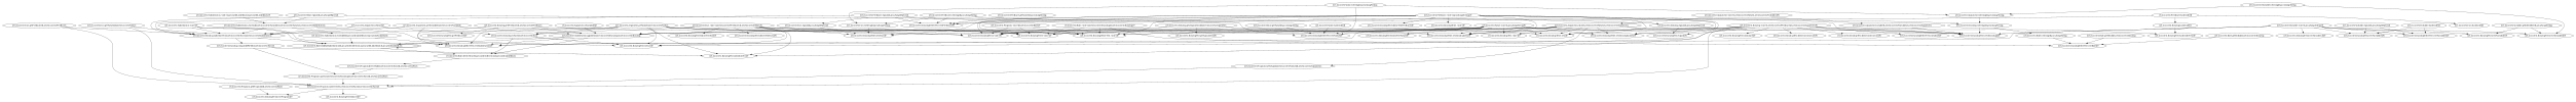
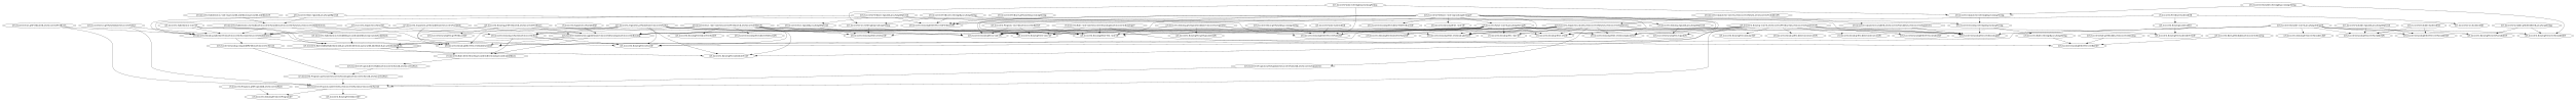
  digraph {
    fontname="Noto Serif"
    node [fontname="Noto Serif"]
    edge [fontname="Noto Serif"]
    "net.mooctest.Argument.variable(Lnet/mooctest/Variable;)Lnet/mooctest/Argument;"
    "net.mooctest.DatalogTest1.testDatalog2()V"
    "net.mooctest.Fact.getPredicate()Lnet/mooctest/Predicate;"
    "net.mooctest.Datalog.substituteTo(Lnet/mooctest/Fact;)Lnet/mooctest/Substitution;"
    "net.mooctest.Program.canDerive(Lnet/mooctest/Fact;[Lnet/mooctest/Fact;)Z"
    "net.mooctest.Rule.findAllSubstitutions(Ljava/util/Collection;Ljava/util/LinkedList;)Ljava/util/LinkedList;"
    "net.mooctest.Datalog.compatibleWith(Lnet/mooctest/Fact;)Z"
    "net.mooctest.DatalogTest4.testProgram()V"
    "net.mooctest.DatalogTest5.blow1()V"
    "net.mooctest.Rule.deriveOnce(Ljava/util/Collection;)Ljava/util/LinkedList;"
    "net.mooctest.Program.query(Lnet/mooctest/Datalog;[Lnet/mooctest/Fact;)[Lnet/mooctest/Fact;"
    "net.mooctest.DatalogTest.substituteTo()V"
    "net.mooctest.Predicate.equals(Ljava/lang/Object;)Z"
    "net.mooctest.Datalog.equals(Ljava/lang/Object;)Z"
    "net.mooctest.DatalogOtherTest.testPredicate()V"
    "net.mooctest.Fact.equals(Ljava/lang/Object;)Z"
    "net.mooctest.DatalogTest.equals()V"
    "net.mooctest.DatalogTest3.testFact()V"
    "net.mooctest.Predicate.hashCode()I"
    "net.mooctest.Fact.hashCode()I"
    "net.mooctest.Datalog.hashCode()I"
    "net.mooctest.DatalogTest.hashCodeTest()V"
    "net.mooctest.Program.<init>([Lnet/mooctest/Rule;)V"
    "net.mooctest.DatalogTest4.<init>()V"
    "net.mooctest.DatalogTest5.<init>()V"
    "net.mooctest.DatalogOtherTest.<init>()V"
    "net.mooctest.Predicate.<init>(Ljava/lang/String;)V"
    "net.mooctest.DatalogTest1.<init>()V"
    "net.mooctest.DatalogTest1.test()V"
    "net.mooctest.DatalogTest1.testDatalogSames()V"
    "net.mooctest.DatalogTest5.blowTestPredicate()V"
    "net.mooctest.DatalogTest1.testDatalogGets()V"
    "net.mooctest.Argument.getValue()Lnet/mooctest/Value;"
    "net.mooctest.DatalogOtherTest.testSubstitution()V"
    "net.mooctest.DatalogTest.toFact()V"
    "net.mooctest.Datalog.toFact()Lnet/mooctest/Fact;"
    "net.mooctest.Program.deriveAll([Lnet/mooctest/Fact;)[Lnet/mooctest/Fact;"
    "net.mooctest.Variable.equals(Ljava/lang/Object;)Z"
    "net.mooctest.DatalogTest2.testVariable3()V"
    "net.mooctest.DatalogOtherTest.testVariable3()V"
    "net.mooctest.Value.<init>(Ljava/lang/String;)V"
    "net.mooctest.DatalogTest.<init>()V"
    "net.mooctest.DatalogTest5.blowTestValue()V"
    "net.mooctest.DatalogOtherTest.testValue()V"
    "net.mooctest.Argument.toString()Ljava/lang/String;"
    "net.mooctest.Datalog.toString()Ljava/lang/String;"
    "net.mooctest.Rule.toString()Ljava/lang/String;"
    "net.mooctest.DatalogOtherTest.testRule()V"
    "net.mooctest.Predicate.toString()Ljava/lang/String;"
    "net.mooctest.Fact.toString()Ljava/lang/String;"
    "net.mooctest.Value.hashCode()I"
    "net.mooctest.Variable.<init>(Ljava/lang/String;)V"
    "net.mooctest.DatalogTest2.testVariable2()V"
    "net.mooctest.DatalogTest2.testVariable_0()V"
    "net.mooctest.DatalogTest2.testVariable()V"
    "net.mooctest.Fact.getValues()[Lnet/mooctest/Value;"
    "net.mooctest.Value.equals(Ljava/lang/Object;)Z"
    "net.mooctest.Substitution.extend(Lnet/mooctest/Variable;Lnet/mooctest/Value;)Lnet/mooctest/Substitution;"
    "net.mooctest.Substitution.extendAll(Ljava/util/LinkedList;)Ljava/util/LinkedList;"
    "net.mooctest.Substitution.<init>()V"
    "net.mooctest.Variable.getIdentifier()Ljava/lang/String;"
    "net.mooctest.Fact.<init>(Lnet/mooctest/Predicate;[Lnet/mooctest/Value;)V"
    "net.mooctest.DatalogTest5.blowTestFact2()V"
    "net.mooctest.DatalogTest5.blowTestFact()V"
    "net.mooctest.Argument.getVariable()Lnet/mooctest/Variable;"
    "net.mooctest.Substitution.applyOn(Lnet/mooctest/Datalog;)Lnet/mooctest/Datalog;"
    "net.mooctest.Datalog.<init>(Lnet/mooctest/Predicate;[Lnet/mooctest/Argument;)V"
    "net.mooctest.DatalogTest.initialize()V"
    "net.mooctest.DatalogTest.blowConstructor2()V"
    "net.mooctest.DatalogOtherTest.initialize()V"
    "net.mooctest.DatalogTest.blowConstructor1()V"
    "net.mooctest.Program.valToArg([Lnet/mooctest/Value;)[Lnet/mooctest/Argument;"
    "net.mooctest.Datalog.getPredicate()Lnet/mooctest/Predicate;"
    "net.mooctest.DatalogTest.getPredicate()V"
    "net.mooctest.Value.getValue()Ljava/lang/String;"
    "net.mooctest.Datalog.getArguments()[Lnet/mooctest/Argument;"
    "net.mooctest.DatalogTest.getArguments()V"
    "net.mooctest.Variable.hashCode()I"
    "net.mooctest.Argument.isVariable()Z"
    "net.mooctest.Argument.value(Lnet/mooctest/Value;)Lnet/mooctest/Argument;"
    "net.mooctest.Predicate.getName()Ljava/lang/String;"
    "net.mooctest.Argument.isValue()Z"
    "net.mooctest.Rule.getHead()Lnet/mooctest/Datalog;"
    "net.mooctest.Rule.getBody()[Lnet/mooctest/Datalog;"
    "net.mooctest.Value.toString()Ljava/lang/String;"
    "net.mooctest.Variable.toString()Ljava/lang/String;"
    "net.mooctest.Substitution.<init>(Ljava/util/LinkedList;Ljava/util/LinkedList;)V"
    "net.mooctest.Argument.<init>(Lnet/mooctest/Value;Lnet/mooctest/Variable;Z)V"
    "net.mooctest.Rule.<init>(Lnet/mooctest/Datalog;[Lnet/mooctest/Datalog;)V"
    "net.mooctest.Program.getProgram()[Lnet/mooctest/Rule;"
    "net.mooctest.Argument.variable(Lnet/mooctest/Variable;)Lnet/mooctest/Argument;" -> "net.mooctest.DatalogTest1.testDatalog2()V"
    "net.mooctest.Fact.getPredicate()Lnet/mooctest/Predicate;" -> "net.mooctest.Datalog.substituteTo(Lnet/mooctest/Fact;)Lnet/mooctest/Substitution;"
    "net.mooctest.Fact.getPredicate()Lnet/mooctest/Predicate;" -> "net.mooctest.Program.canDerive(Lnet/mooctest/Fact;[Lnet/mooctest/Fact;)Z"
    "net.mooctest.Datalog.substituteTo(Lnet/mooctest/Fact;)Lnet/mooctest/Substitution;" -> "net.mooctest.Rule.findAllSubstitutions(Ljava/util/Collection;Ljava/util/LinkedList;)Ljava/util/LinkedList;"
    "net.mooctest.Datalog.substituteTo(Lnet/mooctest/Fact;)Lnet/mooctest/Substitution;" -> "net.mooctest.Datalog.compatibleWith(Lnet/mooctest/Fact;)Z"
    "net.mooctest.Program.canDerive(Lnet/mooctest/Fact;[Lnet/mooctest/Fact;)Z" -> "net.mooctest.DatalogTest4.testProgram()V"
    "net.mooctest.Program.canDerive(Lnet/mooctest/Fact;[Lnet/mooctest/Fact;)Z" -> "net.mooctest.DatalogTest5.blow1()V"
    "net.mooctest.Rule.findAllSubstitutions(Ljava/util/Collection;Ljava/util/LinkedList;)Ljava/util/LinkedList;" -> "net.mooctest.Rule.findAllSubstitutions(Ljava/util/Collection;Ljava/util/LinkedList;)Ljava/util/LinkedList;"
    "net.mooctest.Rule.findAllSubstitutions(Ljava/util/Collection;Ljava/util/LinkedList;)Ljava/util/LinkedList;" -> "net.mooctest.Rule.deriveOnce(Ljava/util/Collection;)Ljava/util/LinkedList;"
    "net.mooctest.Datalog.compatibleWith(Lnet/mooctest/Fact;)Z" -> "net.mooctest.Program.query(Lnet/mooctest/Datalog;[Lnet/mooctest/Fact;)[Lnet/mooctest/Fact;"
    "net.mooctest.Datalog.compatibleWith(Lnet/mooctest/Fact;)Z" -> "net.mooctest.DatalogTest.substituteTo()V"
    "net.mooctest.Rule.deriveOnce(Ljava/util/Collection;)Ljava/util/LinkedList;" -> "net.mooctest.Program.deriveAll([Lnet/mooctest/Fact;)[Lnet/mooctest/Fact;"
    "net.mooctest.Program.query(Lnet/mooctest/Datalog;[Lnet/mooctest/Fact;)[Lnet/mooctest/Fact;" -> "net.mooctest.Program.canDerive(Lnet/mooctest/Fact;[Lnet/mooctest/Fact;)Z"
    "net.mooctest.Predicate.equals(Ljava/lang/Object;)Z" -> "net.mooctest.Datalog.substituteTo(Lnet/mooctest/Fact;)Lnet/mooctest/Substitution;"
    "net.mooctest.Predicate.equals(Ljava/lang/Object;)Z" -> "net.mooctest.Datalog.equals(Ljava/lang/Object;)Z"
    "net.mooctest.Predicate.equals(Ljava/lang/Object;)Z" -> "net.mooctest.DatalogOtherTest.testPredicate()V"
    "net.mooctest.Predicate.equals(Ljava/lang/Object;)Z" -> "net.mooctest.Fact.equals(Ljava/lang/Object;)Z"
    "net.mooctest.Datalog.equals(Ljava/lang/Object;)Z" -> "net.mooctest.DatalogTest.equals()V"
    "net.mooctest.Fact.equals(Ljava/lang/Object;)Z" -> "net.mooctest.DatalogTest3.testFact()V"
    "net.mooctest.Predicate.hashCode()I" -> "net.mooctest.DatalogOtherTest.testPredicate()V"
    "net.mooctest.Predicate.hashCode()I" -> "net.mooctest.Fact.hashCode()I"
    "net.mooctest.Predicate.hashCode()I" -> "net.mooctest.Datalog.hashCode()I"
    "net.mooctest.Datalog.hashCode()I" -> "net.mooctest.DatalogTest.hashCodeTest()V"
    "net.mooctest.Program.<init>([Lnet/mooctest/Rule;)V" -> "net.mooctest.DatalogTest4.<init>()V"
    "net.mooctest.Program.<init>([Lnet/mooctest/Rule;)V" -> "net.mooctest.DatalogTest5.<init>()V"
    "net.mooctest.Program.<init>([Lnet/mooctest/Rule;)V" -> "net.mooctest.DatalogOtherTest.<init>()V"
    "net.mooctest.Predicate.<init>(Ljava/lang/String;)V" -> "net.mooctest.DatalogTest1.testDatalog2()V"
    "net.mooctest.Predicate.<init>(Ljava/lang/String;)V" -> "net.mooctest.DatalogTest.substituteTo()V"
    "net.mooctest.Predicate.<init>(Ljava/lang/String;)V" -> "net.mooctest.DatalogOtherTest.testPredicate()V"
-   "net.mooctest.Predicate.<init>(Ljava/lang/String;)V" -> "net.mooctest.DatalogTest3.testFact()V"
+   "net.mooctest.Predicate.<init>(Ljava/lang/String;)V" -> "net.mooctest.Value.<init>(Ljava/lang/String;)V"
    "net.mooctest.Predicate.<init>(Ljava/lang/String;)V" -> "net.mooctest.DatalogTest4.<init>()V"
    "net.mooctest.Predicate.<init>(Ljava/lang/String;)V" -> "net.mooctest.DatalogTest5.<init>()V"
    "net.mooctest.Predicate.<init>(Ljava/lang/String;)V" -> "net.mooctest.DatalogOtherTest.<init>()V"
    "net.mooctest.Predicate.<init>(Ljava/lang/String;)V" -> "net.mooctest.DatalogTest1.<init>()V"
    "net.mooctest.Predicate.<init>(Ljava/lang/String;)V" -> "net.mooctest.DatalogTest1.test()V"
    "net.mooctest.Predicate.<init>(Ljava/lang/String;)V" -> "net.mooctest.DatalogTest1.testDatalogSames()V"
    "net.mooctest.Predicate.<init>(Ljava/lang/String;)V" -> "net.mooctest.DatalogTest5.blowTestPredicate()V"
    "net.mooctest.Predicate.<init>(Ljava/lang/String;)V" -> "net.mooctest.DatalogTest1.testDatalogGets()V"
    "net.mooctest.Argument.getValue()Lnet/mooctest/Value;" -> "net.mooctest.Datalog.substituteTo(Lnet/mooctest/Fact;)Lnet/mooctest/Substitution;"
    "net.mooctest.Argument.getValue()Lnet/mooctest/Value;" -> "net.mooctest.DatalogTest.substituteTo()V"
    "net.mooctest.Argument.getValue()Lnet/mooctest/Value;" -> "net.mooctest.DatalogTest4.<init>()V"
    "net.mooctest.Argument.getValue()Lnet/mooctest/Value;" -> "net.mooctest.DatalogTest5.<init>()V"
    "net.mooctest.Argument.getValue()Lnet/mooctest/Value;" -> "net.mooctest.DatalogOtherTest.<init>()V"
    "net.mooctest.Argument.getValue()Lnet/mooctest/Value;" -> "net.mooctest.DatalogOtherTest.testSubstitution()V"
    "net.mooctest.Argument.getValue()Lnet/mooctest/Value;" -> "net.mooctest.DatalogTest.toFact()V"
    "net.mooctest.Argument.getValue()Lnet/mooctest/Value;" -> "net.mooctest.Datalog.toFact()Lnet/mooctest/Fact;"
    "net.mooctest.Datalog.toFact()Lnet/mooctest/Fact;" -> "net.mooctest.Rule.deriveOnce(Ljava/util/Collection;)Ljava/util/LinkedList;"
    "net.mooctest.Datalog.toFact()Lnet/mooctest/Fact;" -> "net.mooctest.DatalogTest.toFact()V"
    "net.mooctest.Program.deriveAll([Lnet/mooctest/Fact;)[Lnet/mooctest/Fact;" -> "net.mooctest.Program.query(Lnet/mooctest/Datalog;[Lnet/mooctest/Fact;)[Lnet/mooctest/Fact;"
    "net.mooctest.Variable.equals(Ljava/lang/Object;)Z" -> "net.mooctest.DatalogTest2.testVariable3()V"
    "net.mooctest.Variable.equals(Ljava/lang/Object;)Z" -> "net.mooctest.DatalogOtherTest.testVariable3()V"
    "net.mooctest.Value.<init>(Ljava/lang/String;)V" -> "net.mooctest.DatalogTest1.testDatalog2()V"
    "net.mooctest.Value.<init>(Ljava/lang/String;)V" -> "net.mooctest.DatalogTest3.testFact()V"
    "net.mooctest.Value.<init>(Ljava/lang/String;)V" -> "net.mooctest.DatalogTest4.<init>()V"
    "net.mooctest.Value.<init>(Ljava/lang/String;)V" -> "net.mooctest.DatalogTest5.<init>()V"
    "net.mooctest.Value.<init>(Ljava/lang/String;)V" -> "net.mooctest.DatalogOtherTest.<init>()V"
    "net.mooctest.Value.<init>(Ljava/lang/String;)V" -> "net.mooctest.DatalogTest1.test()V"
    "net.mooctest.Value.<init>(Ljava/lang/String;)V" -> "net.mooctest.DatalogTest1.testDatalogSames()V"
    "net.mooctest.Value.<init>(Ljava/lang/String;)V" -> "net.mooctest.DatalogTest1.testDatalogGets()V"
    "net.mooctest.Value.<init>(Ljava/lang/String;)V" -> "net.mooctest.DatalogOtherTest.testSubstitution()V"
    "net.mooctest.Value.<init>(Ljava/lang/String;)V" -> "net.mooctest.DatalogTest.<init>()V"
    "net.mooctest.Value.<init>(Ljava/lang/String;)V" -> "net.mooctest.DatalogTest5.blowTestValue()V"
    "net.mooctest.Value.<init>(Ljava/lang/String;)V" -> "net.mooctest.DatalogOtherTest.testValue()V"
    "net.mooctest.Argument.toString()Ljava/lang/String;" -> "net.mooctest.Datalog.toString()Ljava/lang/String;"
    "net.mooctest.Datalog.toString()Ljava/lang/String;" -> "net.mooctest.DatalogTest1.testDatalog2()V"
    "net.mooctest.Datalog.toString()Ljava/lang/String;" -> "net.mooctest.Rule.toString()Ljava/lang/String;"
    "net.mooctest.Rule.toString()Ljava/lang/String;" -> "net.mooctest.DatalogOtherTest.testRule()V"
    "net.mooctest.Predicate.toString()Ljava/lang/String;" -> "net.mooctest.DatalogOtherTest.testPredicate()V"
    "net.mooctest.Predicate.toString()Ljava/lang/String;" -> "net.mooctest.Datalog.toString()Ljava/lang/String;"
    "net.mooctest.Predicate.toString()Ljava/lang/String;" -> "net.mooctest.Fact.toString()Ljava/lang/String;"
    "net.mooctest.Fact.toString()Ljava/lang/String;" -> "net.mooctest.DatalogTest3.testFact()V"
    "net.mooctest.Value.hashCode()I" -> "net.mooctest.DatalogOtherTest.testValue()V"
    "net.mooctest.Variable.<init>(Ljava/lang/String;)V" -> "net.mooctest.DatalogTest1.testDatalog2()V"
    "net.mooctest.Variable.<init>(Ljava/lang/String;)V" -> "net.mooctest.DatalogOtherTest.testSubstitution()V"
    "net.mooctest.Variable.<init>(Ljava/lang/String;)V" -> "net.mooctest.DatalogTest2.testVariable3()V"
    "net.mooctest.Variable.<init>(Ljava/lang/String;)V" -> "net.mooctest.DatalogOtherTest.testVariable3()V"
    "net.mooctest.Variable.<init>(Ljava/lang/String;)V" -> "net.mooctest.DatalogTest2.testVariable2()V"
    "net.mooctest.Variable.<init>(Ljava/lang/String;)V" -> "net.mooctest.DatalogTest2.testVariable_0()V"
    "net.mooctest.Variable.<init>(Ljava/lang/String;)V" -> "net.mooctest.DatalogTest2.testVariable()V"
    "net.mooctest.Fact.getValues()[Lnet/mooctest/Value;" -> "net.mooctest.Datalog.substituteTo(Lnet/mooctest/Fact;)Lnet/mooctest/Substitution;"
    "net.mooctest.Fact.getValues()[Lnet/mooctest/Value;" -> "net.mooctest.Program.canDerive(Lnet/mooctest/Fact;[Lnet/mooctest/Fact;)Z"
    "net.mooctest.Value.equals(Ljava/lang/Object;)Z" -> "net.mooctest.Datalog.substituteTo(Lnet/mooctest/Fact;)Lnet/mooctest/Substitution;"
    "net.mooctest.Value.equals(Ljava/lang/Object;)Z" -> "net.mooctest.DatalogOtherTest.testValue()V"
    "net.mooctest.Value.equals(Ljava/lang/Object;)Z" -> "net.mooctest.Substitution.extend(Lnet/mooctest/Variable;Lnet/mooctest/Value;)Lnet/mooctest/Substitution;"
    "net.mooctest.Substitution.extend(Lnet/mooctest/Variable;Lnet/mooctest/Value;)Lnet/mooctest/Substitution;" -> "net.mooctest.Datalog.substituteTo(Lnet/mooctest/Fact;)Lnet/mooctest/Substitution;"
    "net.mooctest.Substitution.extend(Lnet/mooctest/Variable;Lnet/mooctest/Value;)Lnet/mooctest/Substitution;" -> "net.mooctest.DatalogOtherTest.testSubstitution()V"
    "net.mooctest.Substitution.extend(Lnet/mooctest/Variable;Lnet/mooctest/Value;)Lnet/mooctest/Substitution;" -> "net.mooctest.Substitution.extendAll(Ljava/util/LinkedList;)Ljava/util/LinkedList;"
    "net.mooctest.Substitution.extendAll(Ljava/util/LinkedList;)Ljava/util/LinkedList;" -> "net.mooctest.Rule.findAllSubstitutions(Ljava/util/Collection;Ljava/util/LinkedList;)Ljava/util/LinkedList;"
    "net.mooctest.Substitution.extendAll(Ljava/util/LinkedList;)Ljava/util/LinkedList;" -> "net.mooctest.DatalogOtherTest.testSubstitution()V"
    "net.mooctest.Substitution.<init>()V" -> "net.mooctest.Datalog.substituteTo(Lnet/mooctest/Fact;)Lnet/mooctest/Substitution;"
    "net.mooctest.Substitution.<init>()V" -> "net.mooctest.Rule.findAllSubstitutions(Ljava/util/Collection;Ljava/util/LinkedList;)Ljava/util/LinkedList;"
    "net.mooctest.Substitution.<init>()V" -> "net.mooctest.DatalogOtherTest.testSubstitution()V"
    "net.mooctest.Variable.getIdentifier()Ljava/lang/String;" -> "net.mooctest.DatalogTest2.testVariable2()V"
    "net.mooctest.Variable.getIdentifier()Ljava/lang/String;" -> "net.mooctest.DatalogTest2.testVariable()V"
    "net.mooctest.Fact.<init>(Lnet/mooctest/Predicate;[Lnet/mooctest/Value;)V" -> "net.mooctest.DatalogTest.substituteTo()V"
    "net.mooctest.Fact.<init>(Lnet/mooctest/Predicate;[Lnet/mooctest/Value;)V" -> "net.mooctest.DatalogTest3.testFact()V"
    "net.mooctest.Fact.<init>(Lnet/mooctest/Predicate;[Lnet/mooctest/Value;)V" -> "net.mooctest.DatalogTest4.<init>()V"
    "net.mooctest.Fact.<init>(Lnet/mooctest/Predicate;[Lnet/mooctest/Value;)V" -> "net.mooctest.DatalogTest5.<init>()V"
    "net.mooctest.Fact.<init>(Lnet/mooctest/Predicate;[Lnet/mooctest/Value;)V" -> "net.mooctest.DatalogOtherTest.<init>()V"
    "net.mooctest.Fact.<init>(Lnet/mooctest/Predicate;[Lnet/mooctest/Value;)V" -> "net.mooctest.DatalogTest.toFact()V"
    "net.mooctest.Fact.<init>(Lnet/mooctest/Predicate;[Lnet/mooctest/Value;)V" -> "net.mooctest.Datalog.toFact()Lnet/mooctest/Fact;"
    "net.mooctest.Fact.<init>(Lnet/mooctest/Predicate;[Lnet/mooctest/Value;)V" -> "net.mooctest.DatalogTest5.blowTestFact2()V"
    "net.mooctest.Fact.<init>(Lnet/mooctest/Predicate;[Lnet/mooctest/Value;)V" -> "net.mooctest.DatalogTest5.blowTestFact()V"
    "net.mooctest.Argument.getVariable()Lnet/mooctest/Variable;" -> "net.mooctest.Datalog.substituteTo(Lnet/mooctest/Fact;)Lnet/mooctest/Substitution;"
    "net.mooctest.Argument.getVariable()Lnet/mooctest/Variable;" -> "net.mooctest.DatalogTest.toFact()V"
    "net.mooctest.Argument.getVariable()Lnet/mooctest/Variable;" -> "net.mooctest.Substitution.applyOn(Lnet/mooctest/Datalog;)Lnet/mooctest/Datalog;"
    "net.mooctest.Substitution.applyOn(Lnet/mooctest/Datalog;)Lnet/mooctest/Datalog;" -> "net.mooctest.Rule.findAllSubstitutions(Ljava/util/Collection;Ljava/util/LinkedList;)Ljava/util/LinkedList;"
    "net.mooctest.Substitution.applyOn(Lnet/mooctest/Datalog;)Lnet/mooctest/Datalog;" -> "net.mooctest.Rule.deriveOnce(Ljava/util/Collection;)Ljava/util/LinkedList;"
    "net.mooctest.Substitution.applyOn(Lnet/mooctest/Datalog;)Lnet/mooctest/Datalog;" -> "net.mooctest.DatalogOtherTest.testSubstitution()V"
    "net.mooctest.Datalog.<init>(Lnet/mooctest/Predicate;[Lnet/mooctest/Argument;)V" -> "net.mooctest.DatalogTest1.testDatalog2()V"
    "net.mooctest.Datalog.<init>(Lnet/mooctest/Predicate;[Lnet/mooctest/Argument;)V" -> "net.mooctest.Program.canDerive(Lnet/mooctest/Fact;[Lnet/mooctest/Fact;)Z"
    "net.mooctest.Datalog.<init>(Lnet/mooctest/Predicate;[Lnet/mooctest/Argument;)V" -> "net.mooctest.DatalogTest.equals()V"
    "net.mooctest.Datalog.<init>(Lnet/mooctest/Predicate;[Lnet/mooctest/Argument;)V" -> "net.mooctest.DatalogTest.hashCodeTest()V"
    "net.mooctest.Datalog.<init>(Lnet/mooctest/Predicate;[Lnet/mooctest/Argument;)V" -> "net.mooctest.DatalogTest1.test()V"
    "net.mooctest.Datalog.<init>(Lnet/mooctest/Predicate;[Lnet/mooctest/Argument;)V" -> "net.mooctest.DatalogTest1.testDatalogSames()V"
    "net.mooctest.Datalog.<init>(Lnet/mooctest/Predicate;[Lnet/mooctest/Argument;)V" -> "net.mooctest.DatalogTest1.testDatalogGets()V"
    "net.mooctest.Datalog.<init>(Lnet/mooctest/Predicate;[Lnet/mooctest/Argument;)V" -> "net.mooctest.DatalogTest.toFact()V"
    "net.mooctest.Datalog.<init>(Lnet/mooctest/Predicate;[Lnet/mooctest/Argument;)V" -> "net.mooctest.Substitution.applyOn(Lnet/mooctest/Datalog;)Lnet/mooctest/Datalog;"
    "net.mooctest.Datalog.<init>(Lnet/mooctest/Predicate;[Lnet/mooctest/Argument;)V" -> "net.mooctest.DatalogTest.initialize()V"
    "net.mooctest.Datalog.<init>(Lnet/mooctest/Predicate;[Lnet/mooctest/Argument;)V" -> "net.mooctest.DatalogTest.blowConstructor2()V"
    "net.mooctest.Datalog.<init>(Lnet/mooctest/Predicate;[Lnet/mooctest/Argument;)V" -> "net.mooctest.DatalogOtherTest.initialize()V"
    "net.mooctest.Datalog.<init>(Lnet/mooctest/Predicate;[Lnet/mooctest/Argument;)V" -> "net.mooctest.DatalogTest.blowConstructor1()V"
    "net.mooctest.Program.valToArg([Lnet/mooctest/Value;)[Lnet/mooctest/Argument;" -> "net.mooctest.Program.canDerive(Lnet/mooctest/Fact;[Lnet/mooctest/Fact;)Z"
    "net.mooctest.Datalog.getPredicate()Lnet/mooctest/Predicate;" -> "net.mooctest.DatalogTest1.testDatalogGets()V"
    "net.mooctest.Datalog.getPredicate()Lnet/mooctest/Predicate;" -> "net.mooctest.DatalogOtherTest.testSubstitution()V"
    "net.mooctest.Datalog.getPredicate()Lnet/mooctest/Predicate;" -> "net.mooctest.Substitution.applyOn(Lnet/mooctest/Datalog;)Lnet/mooctest/Datalog;"
    "net.mooctest.Datalog.getPredicate()Lnet/mooctest/Predicate;" -> "net.mooctest.DatalogTest.getPredicate()V"
    "net.mooctest.Value.getValue()Ljava/lang/String;" -> "net.mooctest.DatalogOtherTest.testValue()V"
    "net.mooctest.Datalog.getArguments()[Lnet/mooctest/Argument;" -> "net.mooctest.DatalogTest1.test()V"
    "net.mooctest.Datalog.getArguments()[Lnet/mooctest/Argument;" -> "net.mooctest.Substitution.applyOn(Lnet/mooctest/Datalog;)Lnet/mooctest/Datalog;"
    "net.mooctest.Datalog.getArguments()[Lnet/mooctest/Argument;" -> "net.mooctest.DatalogTest.getArguments()V"
    "net.mooctest.Variable.hashCode()I" -> "net.mooctest.DatalogTest2.testVariable3()V"
    "net.mooctest.Variable.hashCode()I" -> "net.mooctest.DatalogOtherTest.testVariable3()V"
    "net.mooctest.Argument.isVariable()Z" -> "net.mooctest.Substitution.applyOn(Lnet/mooctest/Datalog;)Lnet/mooctest/Datalog;"
    "net.mooctest.Argument.value(Lnet/mooctest/Value;)Lnet/mooctest/Argument;" -> "net.mooctest.DatalogTest1.testDatalog2()V"
    "net.mooctest.Argument.value(Lnet/mooctest/Value;)Lnet/mooctest/Argument;" -> "net.mooctest.DatalogTest4.<init>()V"
    "net.mooctest.Argument.value(Lnet/mooctest/Value;)Lnet/mooctest/Argument;" -> "net.mooctest.DatalogTest5.<init>()V"
    "net.mooctest.Argument.value(Lnet/mooctest/Value;)Lnet/mooctest/Argument;" -> "net.mooctest.DatalogOtherTest.<init>()V"
    "net.mooctest.Argument.value(Lnet/mooctest/Value;)Lnet/mooctest/Argument;" -> "net.mooctest.DatalogTest1.test()V"
    "net.mooctest.Argument.value(Lnet/mooctest/Value;)Lnet/mooctest/Argument;" -> "net.mooctest.DatalogTest1.testDatalogSames()V"
    "net.mooctest.Argument.value(Lnet/mooctest/Value;)Lnet/mooctest/Argument;" -> "net.mooctest.DatalogTest1.testDatalogGets()V"
    "net.mooctest.Argument.value(Lnet/mooctest/Value;)Lnet/mooctest/Argument;" -> "net.mooctest.DatalogTest.<init>()V"
    "net.mooctest.Argument.value(Lnet/mooctest/Value;)Lnet/mooctest/Argument;" -> "net.mooctest.Substitution.applyOn(Lnet/mooctest/Datalog;)Lnet/mooctest/Datalog;"
    "net.mooctest.Argument.value(Lnet/mooctest/Value;)Lnet/mooctest/Argument;" -> "net.mooctest.Program.valToArg([Lnet/mooctest/Value;)[Lnet/mooctest/Argument;"
    "net.mooctest.Predicate.getName()Ljava/lang/String;" -> "net.mooctest.DatalogOtherTest.testPredicate()V"
    "net.mooctest.Argument.isValue()Z" -> "net.mooctest.Datalog.substituteTo(Lnet/mooctest/Fact;)Lnet/mooctest/Substitution;"
    "net.mooctest.Argument.isValue()Z" -> "net.mooctest.Datalog.toFact()Lnet/mooctest/Fact;"
    "net.mooctest.Rule.getHead()Lnet/mooctest/Datalog;" -> "net.mooctest.DatalogOtherTest.testRule()V"
    "net.mooctest.Rule.getBody()[Lnet/mooctest/Datalog;" -> "net.mooctest.DatalogOtherTest.testRule()V"
    "net.mooctest.Value.toString()Ljava/lang/String;" -> "net.mooctest.DatalogOtherTest.testValue()V"
    "net.mooctest.Value.toString()Ljava/lang/String;" -> "net.mooctest.Argument.toString()Ljava/lang/String;"
    "net.mooctest.Value.toString()Ljava/lang/String;" -> "net.mooctest.Fact.toString()Ljava/lang/String;"
    "net.mooctest.Variable.toString()Ljava/lang/String;" -> "net.mooctest.Argument.toString()Ljava/lang/String;"
    "net.mooctest.Variable.toString()Ljava/lang/String;" -> "net.mooctest.DatalogTest2.testVariable2()V"
    "net.mooctest.Substitution.<init>(Ljava/util/LinkedList;Ljava/util/LinkedList;)V" -> "net.mooctest.Substitution.extend(Lnet/mooctest/Variable;Lnet/mooctest/Value;)Lnet/mooctest/Substitution;"
    "net.mooctest.Argument.<init>(Lnet/mooctest/Value;Lnet/mooctest/Variable;Z)V" -> "net.mooctest.Argument.variable(Lnet/mooctest/Variable;)Lnet/mooctest/Argument;"
    "net.mooctest.Argument.<init>(Lnet/mooctest/Value;Lnet/mooctest/Variable;Z)V" -> "net.mooctest.Argument.value(Lnet/mooctest/Value;)Lnet/mooctest/Argument;"
    "net.mooctest.Rule.<init>(Lnet/mooctest/Datalog;[Lnet/mooctest/Datalog;)V" -> "net.mooctest.DatalogTest4.<init>()V"
    "net.mooctest.Rule.<init>(Lnet/mooctest/Datalog;[Lnet/mooctest/Datalog;)V" -> "net.mooctest.DatalogTest5.<init>()V"
    "net.mooctest.Rule.<init>(Lnet/mooctest/Datalog;[Lnet/mooctest/Datalog;)V" -> "net.mooctest.DatalogOtherTest.<init>()V"
    "net.mooctest.Rule.<init>(Lnet/mooctest/Datalog;[Lnet/mooctest/Datalog;)V" -> "net.mooctest.DatalogOtherTest.testRule()V"
    "net.mooctest.Program.getProgram()[Lnet/mooctest/Rule;" -> "net.mooctest.DatalogTest4.testProgram()V"
  }
